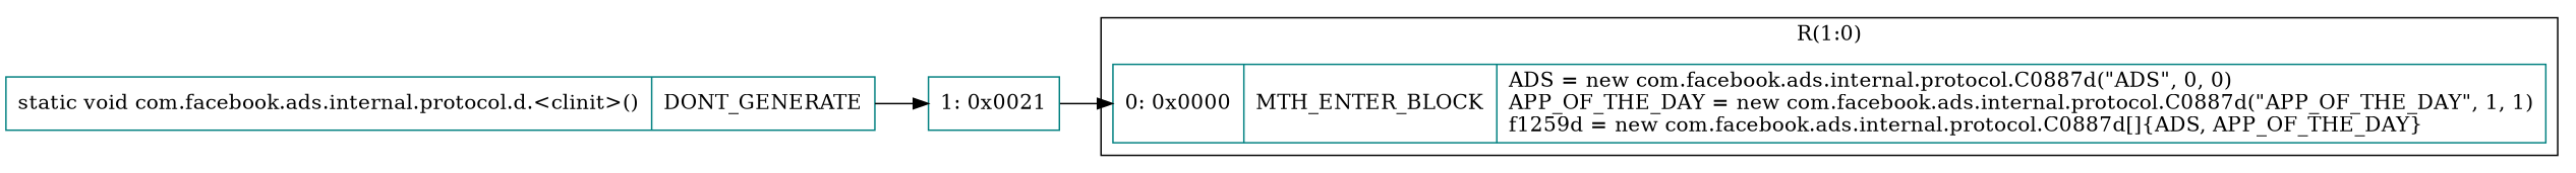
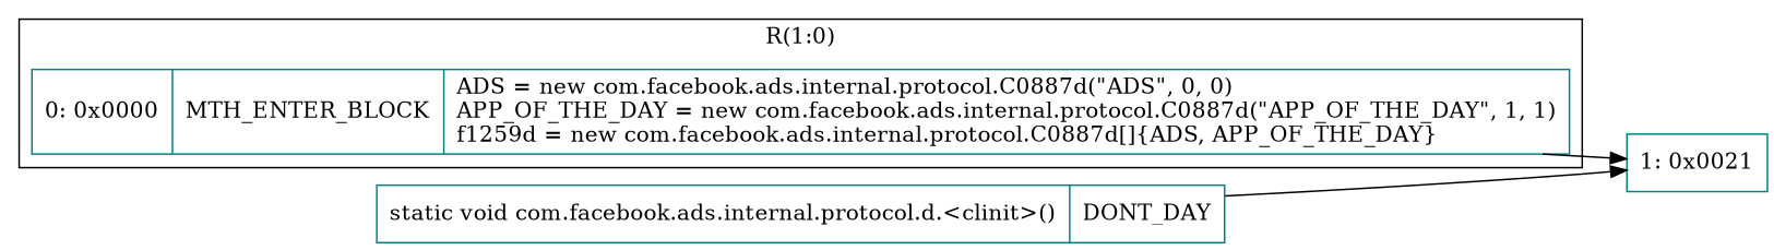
  digraph {
    rankdir=LR
    node [color=teal shape=record]
    n1 [label="{0\:\ 0x0000|MTH_ENTER_BLOCK\l|ADS = new com.facebook.ads.internal.protocol.C0887d(\"ADS\", 0, 0)\lAPP_OF_THE_DAY = new com.facebook.ads.internal.protocol.C0887d(\"APP_OF_THE_DAY\", 1, 1)\lf1259d = new com.facebook.ads.internal.protocol.C0887d[]\{ADS, APP_OF_THE_DAY\}\l}"]
    n2 [label="{1\:\ 0x0021}"]
-   n3 [label="{static void com.facebook.ads.internal.protocol.d.\<clinit\>()  | DONT_GENERATE\l}"]
+   n3 [label="{static void com.facebook.ads.internal.protocol.d.\<clinit\>()  | DONT_DAY\l}"]
    subgraph cluster_1 {
      label="R(1:0)"
      n1
    }
-   n2 -> n1
+   n1 -> n2
    n3 -> n2
  }
